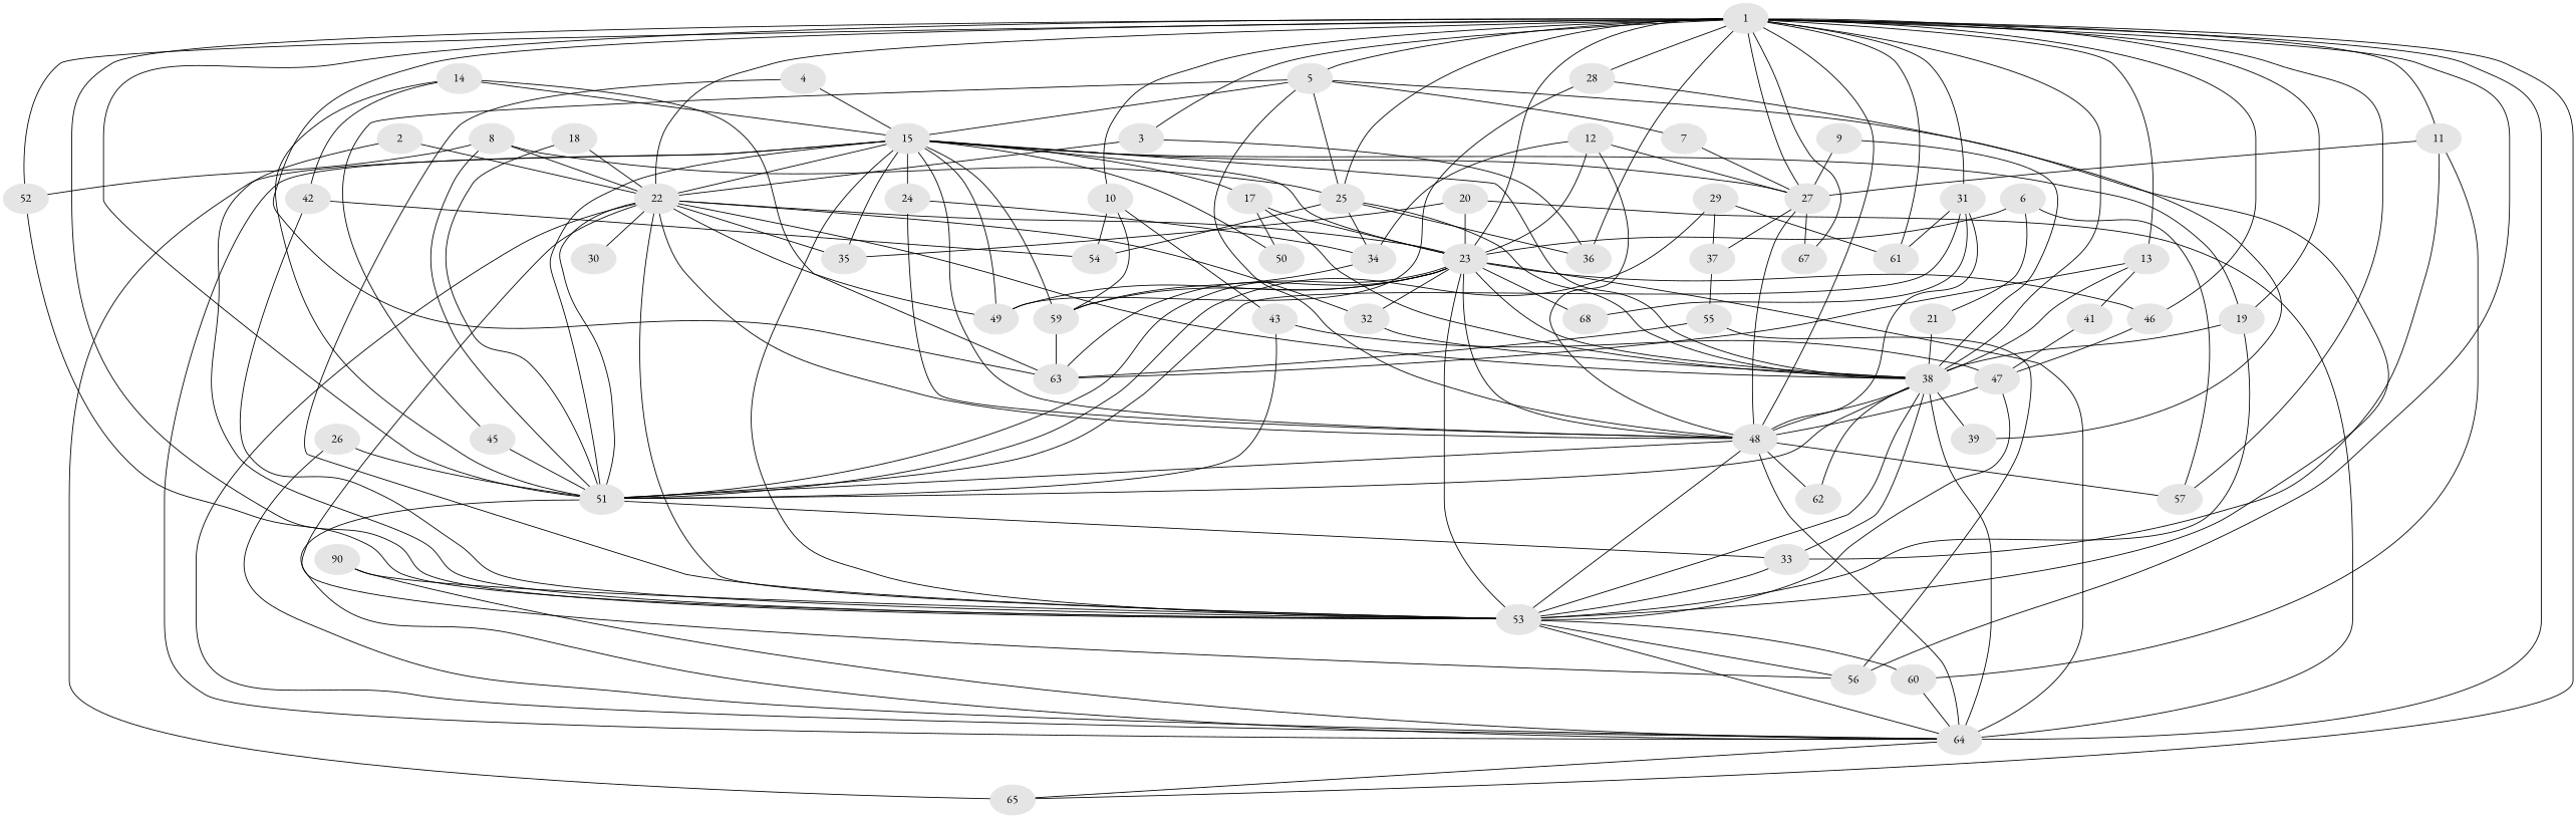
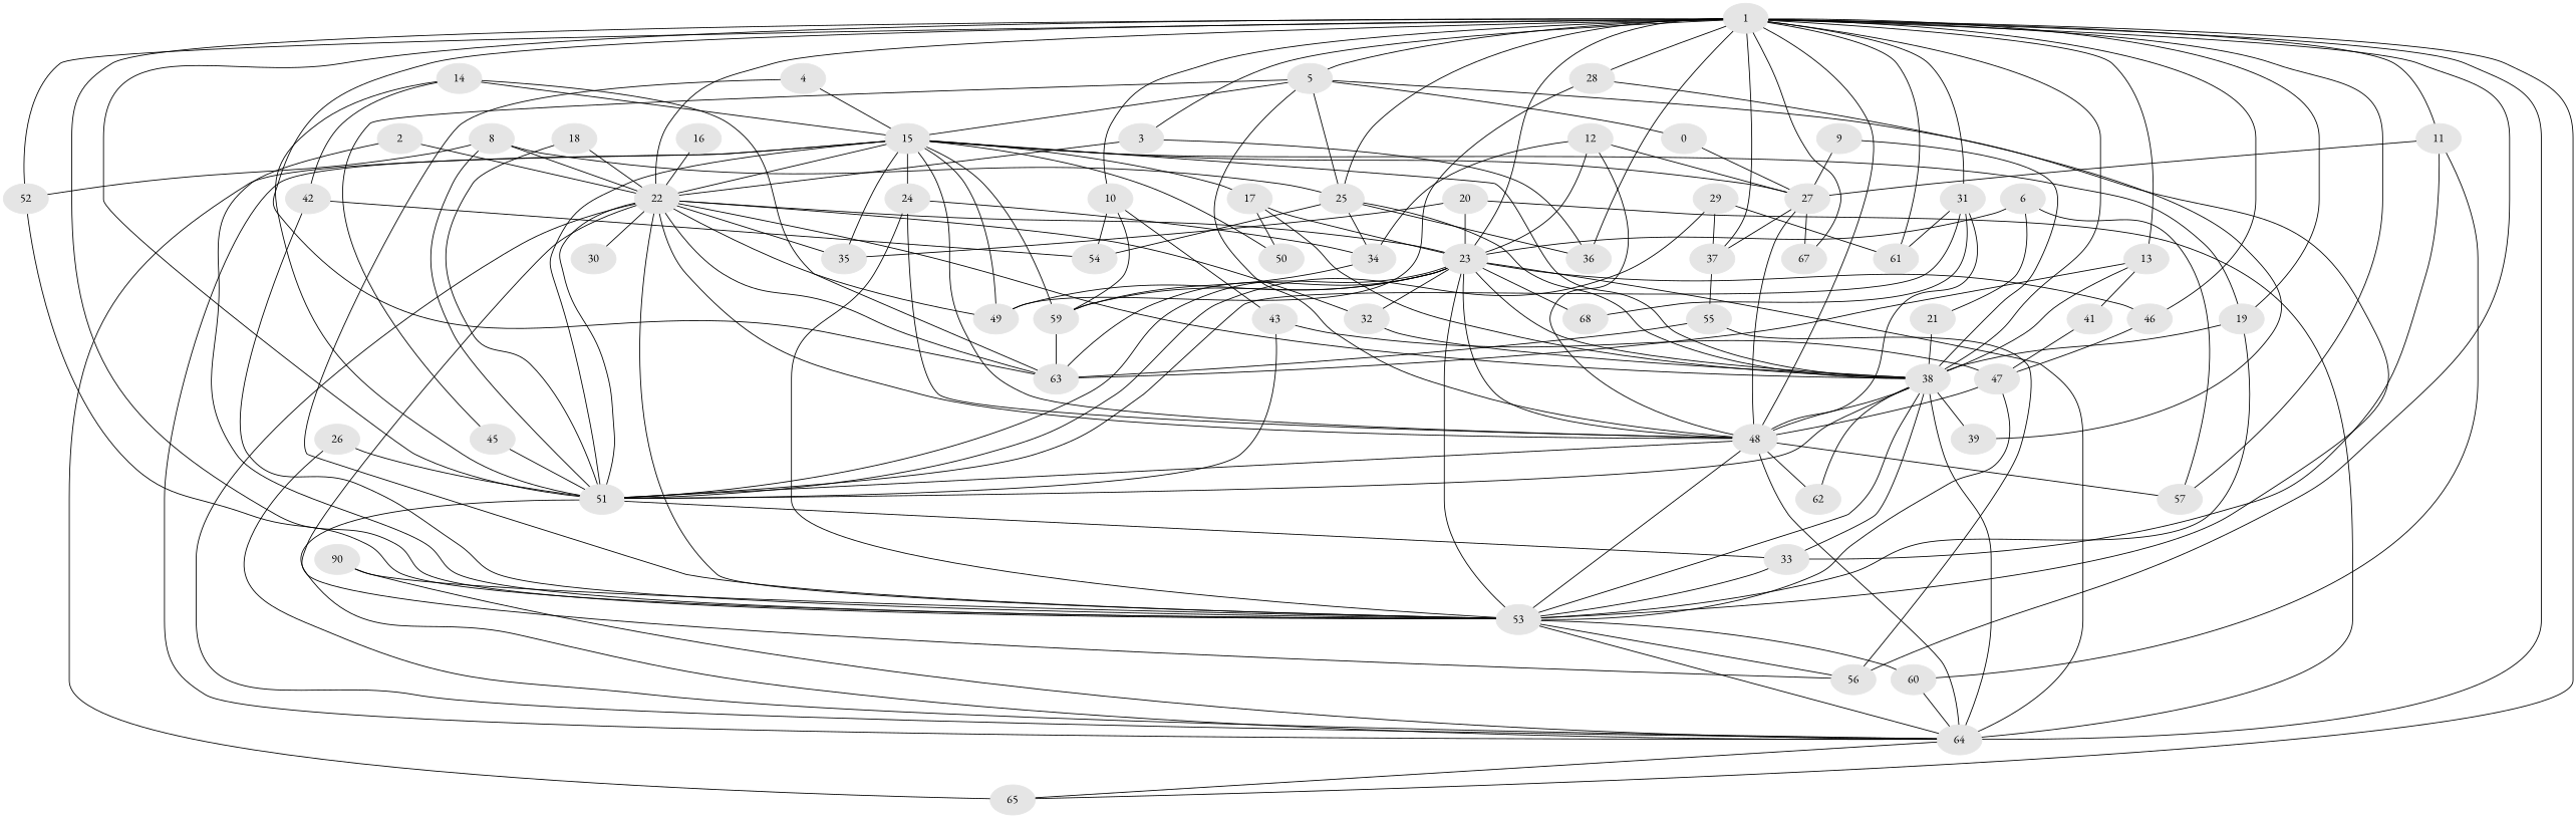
  graph {
    fontname="EB Garamond"
    node [color=gray90 fontname="EB Garamond" style=filled]
    edge [fontname="EB Garamond" weight=1.0]
    1
    3
    10
    11
    13
    19
    22
    23
    25
    27
    28
    31
    36
    38
    46
    48
    51
    52
    53
    56
    57
    61
    63
    64
    65
    67
    5
    43
    54
    59
    33
    60
    41
    15
    17
    24
    35
    49
    50
    30
    32
    n42 [label=68]
    34
    37
    39
    62
    47
    2
    4
-   7
+   7 [label=0]
    45
    6
    21
    8
    9
    12
    14
    42
+   16
    18
    20
    26
    55
    29
    n65 [label=90]
    1 -- 3
    1 -- 10
    1 -- 11
    1 -- 13
    1 -- 19
    1 -- 22 [weight=3.0]
    1 -- 23 [weight=3.0]
    1 -- 25
-   1 -- 27
+   1 -- 37
    1 -- 28 [weight=2.0]
    1 -- 31 [weight=2.0]
    1 -- 36
    1 -- 38 [weight=2.0]
    1 -- 46
    1 -- 48 [weight=3.0]
    1 -- 51 [weight=2.0]
    1 -- 52
    1 -- 53 [weight=2.0]
    1 -- 56 [weight=2.0]
    1 -- 57 [weight=2.0]
    1 -- 61
    1 -- 63
    1 -- 64 [weight=2.0]
    1 -- 65
    1 -- 67
    1 -- 5 [weight=2.0]
    3 -- 22
    3 -- 36
    10 -- 43
    10 -- 54
    10 -- 59
    11 -- 27
    11 -- 33
    11 -- 60
    13 -- 38
    13 -- 63
    13 -- 41
    19 -- 38
    19 -- 53
    22 -- 23
    22 -- 38 [weight=2.0]
    22 -- 48
    22 -- 51
    22 -- 53
    22 -- 56
+   22 -- 63
    22 -- 64
    22 -- 35
    22 -- 49
    22 -- 30
    22 -- 32
    23 -- 38
    23 -- 46
    23 -- 48
    23 -- 51
    23 -- 53
    23 -- 63
    23 -- 64 [weight=2.0]
    23 -- 59
    23 -- 49
    23 -- 32
    23 -- n42
    25 -- 36
    25 -- 38
    25 -- 54
    25 -- 34
    27 -- 48
    27 -- 67
    27 -- 37
    28 -- 49
    28 -- 39
    31 -- 48
    31 -- 51
    31 -- 61
    31 -- n42
    38 -- 48 [weight=2.0]
    38 -- 51
    38 -- 53 [weight=2.0]
    38 -- 64 [weight=4.0]
    38 -- 39
    38 -- 62 [weight=2.0]
    46 -- 47
    48 -- 51
    48 -- 53
    48 -- 57
    48 -- 64 [weight=2.0]
    48 -- 62
    51 -- 64
    51 -- 33
    52 -- 53
    53 -- 56
    53 -- 64 [weight=2.0]
    53 -- 60
    64 -- 65
    5 -- 25
    5 -- 48
    5 -- 53
    5 -- 15
    5 -- 7
    5 -- 45
    43 -- 51
    43 -- 47
    59 -- 63
    33 -- 38
    33 -- 53
    60 -- 64
    41 -- 47
    15 -- 19
    15 -- 22
-   15 -- 23
    15 -- 27
    15 -- 38 [weight=3.0]
    15 -- 48
    15 -- 51 [weight=3.0]
-   15 -- 53
+   24 -- 53
    15 -- 64 [weight=2.0]
    15 -- 65 [weight=2.0]
    15 -- 59
    15 -- 17
    15 -- 24
    15 -- 35
    15 -- 49
    15 -- 50
    17 -- 23
    17 -- 38
    17 -- 50
    24 -- 48
    24 -- 34
    32 -- 38
    34 -- 59 [weight=2.0]
    37 -- 55
    47 -- 48 [weight=2.0]
    47 -- 53
    2 -- 22
    2 -- 53
    4 -- 53
    4 -- 15
    7 -- 27
    45 -- 51 [weight=2.0]
    6 -- 23
    6 -- 57
    6 -- 21
    21 -- 38
    8 -- 22
    8 -- 25
    8 -- 51 [weight=2.0]
    8 -- 52
    9 -- 27
    9 -- 38
    12 -- 23
    12 -- 27
    12 -- 48
    12 -- 34
    14 -- 51
    14 -- 63
    14 -- 15
    14 -- 42
    42 -- 53
    42 -- 54
+   16 -- 22
    18 -- 22
    18 -- 51
    20 -- 23
    20 -- 64
    20 -- 35
    26 -- 51
    26 -- 64
    55 -- 56
    55 -- 63
    29 -- 51
    29 -- 61
    29 -- 37
    n65 -- 53
    n65 -- 64
  }
